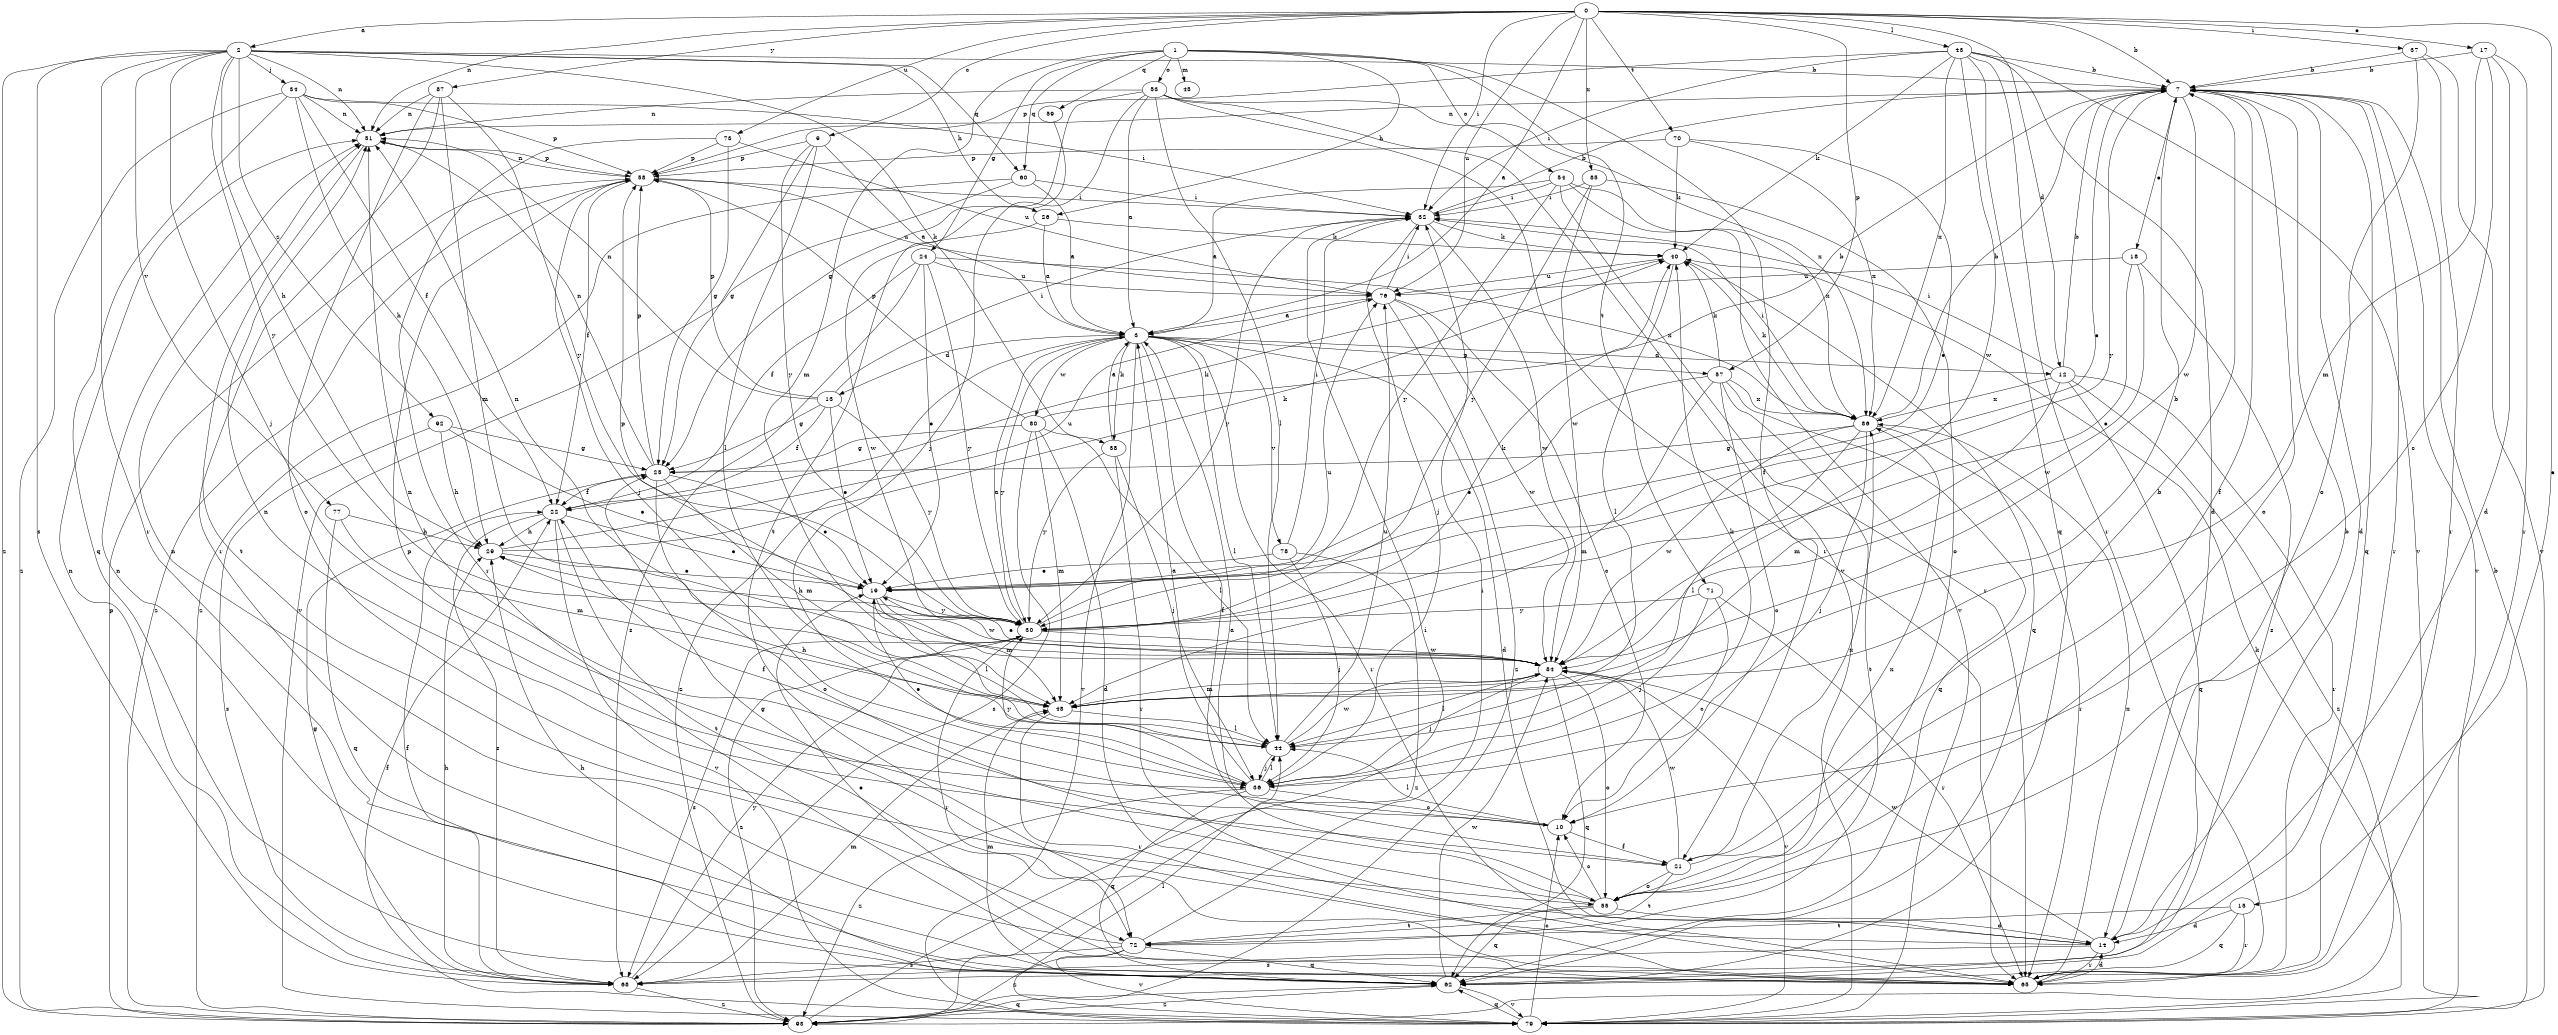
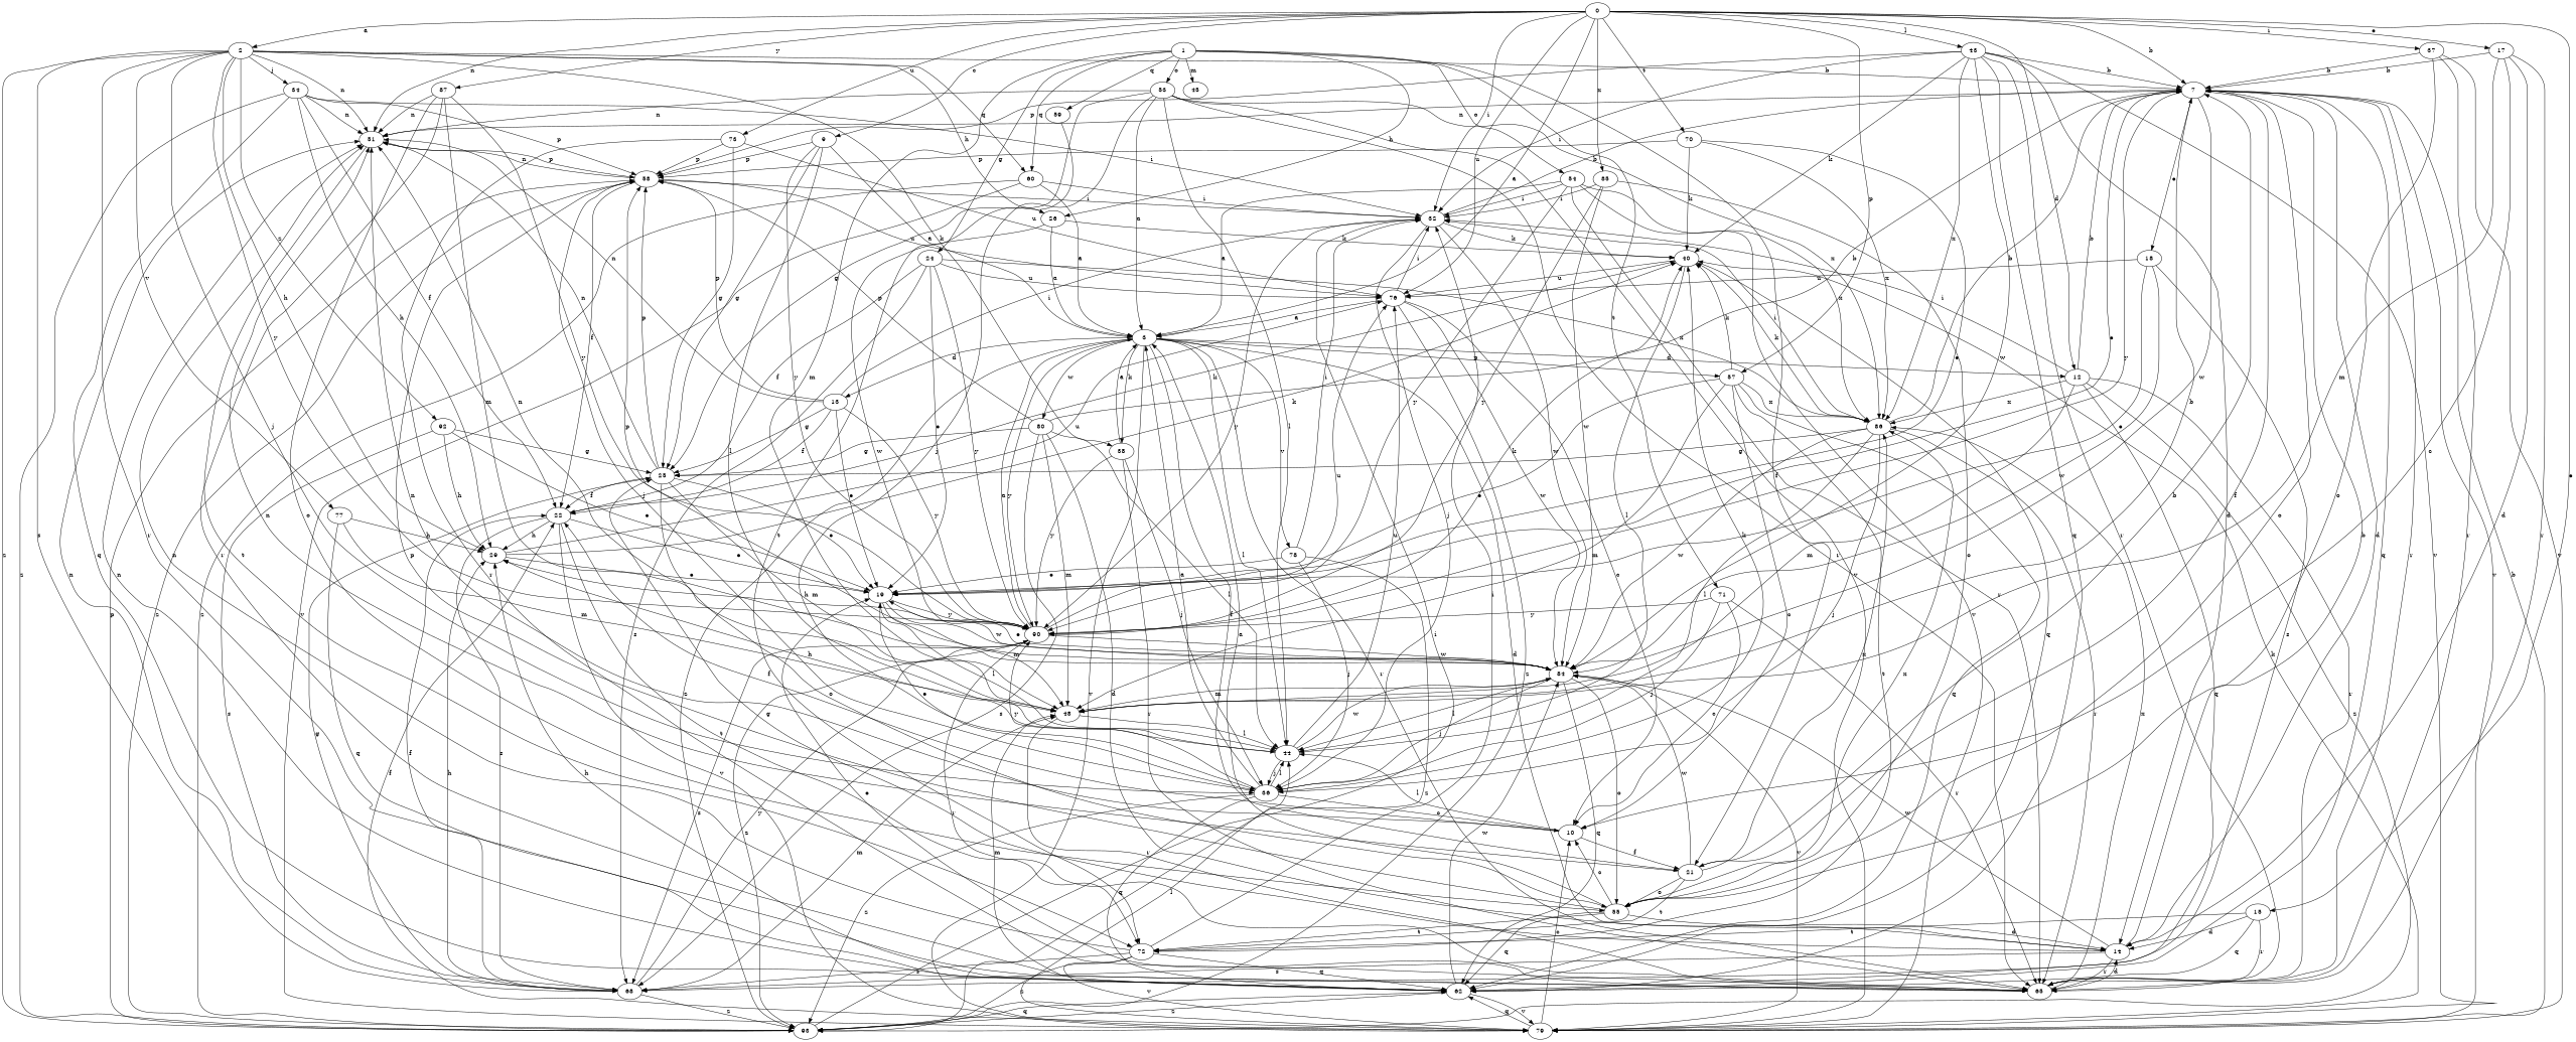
  strict digraph {
    0
    2
    3
    7
    9
    12
    15
    17
    n9 [label=37]
    32
    43
    51
    57
    70
    73
    76
    85
    87
    26
    60
    29
    34
    36
    38
    65
    68
    77
-   90 [label=30]
+   90
    92
    93
    21
    13
    14
    44
    78
    79
    80
    18
    19
    55
    62
    84
    25
    58
    48
    86
    72
    10
    40
    1
    24
    45
    53
    54
    59
    71
    22
    0 -> 2 [label=a]
    0 -> 3 [label=a]
    0 -> 7 [label=b]
    0 -> 9 [label=c]
    0 -> 12 [label=d]
    0 -> 15 [label=e]
    0 -> 17 [label=e]
    0 -> n9 [label=i]
    0 -> 32 [label=i]
    0 -> 43 [label=l]
    0 -> 51 [label=n]
    0 -> 57 [label=p]
    0 -> 70 [label=t]
    0 -> 73 [label=u]
    0 -> 76 [label=u]
    0 -> 85 [label=x]
    0 -> 87 [label=y]
    2 -> 7 [label=b]
    2 -> 51 [label=n]
    2 -> 26 [label=h]
    2 -> 60 [label=q]
    2 -> 29 [label=h]
    2 -> 34 [label=j]
    2 -> 36 [label=j]
    2 -> 38 [label=k]
    2 -> 65 [label=r]
    2 -> 68 [label=s]
    2 -> 77 [label=v]
    2 -> 90 [label=y]
    2 -> 92 [label=z]
    2 -> 93 [label=z]
    3 -> 12 [label=d]
    3 -> 57 [label=p]
    3 -> 38 [label=k]
    3 -> 65 [label=r]
    3 -> 90 [label=y]
    3 -> 93 [label=z]
    3 -> 21 [label=f]
    3 -> 13 [label=d]
    3 -> 14 [label=d]
    3 -> 44 [label=l]
    3 -> 78 [label=v]
    3 -> 79 [label=v]
    3 -> 80 [label=w]
    7 -> 51 [label=n]
    7 -> 65 [label=r]
    7 -> 90 [label=y]
    7 -> 21 [label=f]
    7 -> 14 [label=d]
    7 -> 79 [label=v]
    7 -> 18 [label=e]
    7 -> 19 [label=e]
    7 -> 55 [label=o]
    7 -> 62 [label=q]
    7 -> 84 [label=w]
    9 -> 3 [label=a]
    9 -> 90 [label=y]
    9 -> 44 [label=l]
    9 -> 25 [label=g]
    9 -> 58 [label=p]
    12 -> 7 [label=b]
    12 -> 32 [label=i]
    12 -> 65 [label=r]
    12 -> 93 [label=z]
    12 -> 62 [label=q]
    12 -> 48 [label=m]
    12 -> 86 [label=x]
    15 -> 65 [label=r]
    15 -> 14 [label=d]
    15 -> 62 [label=q]
    15 -> 72 [label=t]
    17 -> 7 [label=b]
    17 -> 65 [label=r]
    17 -> 14 [label=d]
    17 -> 48 [label=m]
    17 -> 10 [label=c]
    n9 -> 7 [label=b]
    n9 -> 65 [label=r]
    n9 -> 79 [label=v]
    n9 -> 55 [label=o]
    32 -> 7 [label=b]
    32 -> 36 [label=j]
    32 -> 90 [label=y]
    32 -> 84 [label=w]
    32 -> 40 [label=k]
    43 -> 7 [label=b]
    43 -> 32 [label=i]
    43 -> 65 [label=r]
    43 -> 14 [label=d]
    43 -> 79 [label=v]
    43 -> 62 [label=q]
    43 -> 84 [label=w]
    43 -> 58 [label=p]
    43 -> 86 [label=x]
    43 -> 40 [label=k]
    51 -> 58 [label=p]
    51 -> 72 [label=t]
    57 -> 19 [label=e]
    57 -> 62 [label=q]
    57 -> 48 [label=m]
    57 -> 86 [label=x]
    57 -> 72 [label=t]
    57 -> 10 [label=c]
    57 -> 40 [label=k]
    70 -> 19 [label=e]
    70 -> 58 [label=p]
    70 -> 86 [label=x]
    70 -> 40 [label=k]
    73 -> 76 [label=u]
    73 -> 65 [label=r]
    73 -> 25 [label=g]
    73 -> 58 [label=p]
    76 -> 3 [label=a]
    76 -> 32 [label=i]
    76 -> 93 [label=z]
    76 -> 84 [label=w]
    76 -> 10 [label=c]
    85 -> 32 [label=i]
    85 -> 90 [label=y]
    85 -> 55 [label=o]
    85 -> 84 [label=w]
    87 -> 51 [label=n]
    87 -> 65 [label=r]
    87 -> 90 [label=y]
    87 -> 55 [label=o]
    87 -> 48 [label=m]
    26 -> 3 [label=a]
    26 -> 84 [label=w]
    26 -> 40 [label=k]
    60 -> 3 [label=a]
    60 -> 32 [label=i]
    60 -> 93 [label=z]
    60 -> 79 [label=v]
    29 -> 76 [label=u]
    29 -> 19 [label=e]
    29 -> 40 [label=k]
    34 -> 32 [label=i]
    34 -> 51 [label=n]
    34 -> 29 [label=h]
    34 -> 93 [label=z]
    34 -> 62 [label=q]
    34 -> 58 [label=p]
    34 -> 22 [label=f]
    36 -> 3 [label=a]
    36 -> 90 [label=y]
    36 -> 93 [label=z]
    36 -> 44 [label=l]
    36 -> 19 [label=e]
    36 -> 62 [label=q]
    36 -> 10 [label=c]
    36 -> 40 [label=k]
    38 -> 3 [label=a]
    38 -> 36 [label=j]
    38 -> 65 [label=r]
    38 -> 90 [label=y]
    65 -> 14 [label=d]
    65 -> 19 [label=e]
    65 -> 86 [label=x]
    68 -> 51 [label=n]
    68 -> 29 [label=h]
    68 -> 90 [label=y]
    68 -> 93 [label=z]
    68 -> 25 [label=g]
    68 -> 48 [label=m]
    68 -> 22 [label=f]
    77 -> 29 [label=h]
    77 -> 62 [label=q]
    77 -> 48 [label=m]
    90 -> 3 [label=a]
    90 -> 76 [label=u]
    90 -> 29 [label=h]
    90 -> 65 [label=r]
    90 -> 68 [label=s]
    90 -> 93 [label=z]
    90 -> 84 [label=w]
    90 -> 40 [label=k]
    92 -> 29 [label=h]
    92 -> 68 [label=s]
    92 -> 19 [label=e]
    92 -> 25 [label=g]
    93 -> 32 [label=i]
    93 -> 62 [label=q]
    93 -> 58 [label=p]
    21 -> 7 [label=b]
    21 -> 51 [label=n]
    21 -> 55 [label=o]
    21 -> 84 [label=w]
    21 -> 86 [label=x]
    21 -> 72 [label=t]
    13 -> 32 [label=i]
    13 -> 51 [label=n]
    13 -> 90 [label=y]
    13 -> 19 [label=e]
    13 -> 25 [label=g]
    13 -> 58 [label=p]
    13 -> 22 [label=f]
    14 -> 7 [label=b]
    14 -> 65 [label=r]
    14 -> 68 [label=s]
    14 -> 84 [label=w]
    14 -> 25 [label=g]
    44 -> 76 [label=u]
    44 -> 29 [label=h]
    44 -> 36 [label=j]
    44 -> 84 [label=w]
    78 -> 32 [label=i]
    78 -> 36 [label=j]
    78 -> 93 [label=z]
    78 -> 19 [label=e]
    79 -> 7 [label=b]
    79 -> 44 [label=l]
    79 -> 62 [label=q]
    79 -> 10 [label=c]
    79 -> 40 [label=k]
    79 -> 22 [label=f]
    80 -> 7 [label=b]
    80 -> 68 [label=s]
    80 -> 14 [label=d]
    80 -> 44 [label=l]
    80 -> 25 [label=g]
    80 -> 58 [label=p]
    80 -> 48 [label=m]
    18 -> 76 [label=u]
    18 -> 68 [label=s]
    18 -> 19 [label=e]
    18 -> 84 [label=w]
    19 -> 90 [label=y]
    19 -> 44 [label=l]
    19 -> 84 [label=w]
    19 -> 48 [label=m]
    55 -> 3 [label=a]
    55 -> 14 [label=d]
    55 -> 62 [label=q]
    55 -> 58 [label=p]
    55 -> 86 [label=x]
    55 -> 72 [label=t]
    55 -> 10 [label=c]
    62 -> 51 [label=n]
    62 -> 29 [label=h]
    62 -> 93 [label=z]
    62 -> 79 [label=v]
    62 -> 84 [label=w]
    62 -> 48 [label=m]
    84 -> 51 [label=n]
    84 -> 36 [label=j]
    84 -> 44 [label=l]
    84 -> 79 [label=v]
    84 -> 19 [label=e]
    84 -> 55 [label=o]
    84 -> 62 [label=q]
    84 -> 58 [label=p]
    84 -> 48 [label=m]
    25 -> 51 [label=n]
    25 -> 19 [label=e]
    25 -> 55 [label=o]
    25 -> 58 [label=p]
    25 -> 48 [label=m]
    25 -> 22 [label=f]
    58 -> 32 [label=i]
    58 -> 51 [label=n]
    58 -> 76 [label=u]
    58 -> 36 [label=j]
    58 -> 93 [label=z]
    58 -> 22 [label=f]
    48 -> 7 [label=b]
    48 -> 65 [label=r]
    48 -> 44 [label=l]
    86 -> 7 [label=b]
    86 -> 32 [label=i]
    86 -> 36 [label=j]
    86 -> 65 [label=r]
    86 -> 44 [label=l]
    86 -> 84 [label=w]
    86 -> 25 [label=g]
    86 -> 40 [label=k]
    72 -> 32 [label=i]
    72 -> 51 [label=n]
    72 -> 68 [label=s]
    72 -> 93 [label=z]
    72 -> 79 [label=v]
    72 -> 62 [label=q]
    10 -> 51 [label=n]
    10 -> 21 [label=f]
    10 -> 44 [label=l]
    10 -> 22 [label=f]
    40 -> 76 [label=u]
    40 -> 44 [label=l]
    40 -> 62 [label=q]
    1 -> 26 [label=h]
    1 -> 60 [label=q]
    1 -> 21 [label=f]
    1 -> 48 [label=m]
    1 -> 24 [label=g]
    1 -> 45 [label=m]
    1 -> 53 [label=o]
    1 -> 54 [label=o]
    1 -> 59 [label=q]
    1 -> 71 [label=t]
    24 -> 76 [label=u]
    24 -> 68 [label=s]
    24 -> 90 [label=y]
    24 -> 19 [label=e]
    24 -> 86 [label=x]
    24 -> 22 [label=f]
    53 -> 3 [label=a]
    53 -> 51 [label=n]
    53 -> 36 [label=j]
    53 -> 65 [label=r]
    53 -> 44 [label=l]
    53 -> 79 [label=v]
    53 -> 25 [label=g]
    53 -> 86 [label=x]
    54 -> 3 [label=a]
    54 -> 32 [label=i]
    54 -> 65 [label=r]
    54 -> 90 [label=y]
    54 -> 79 [label=v]
    54 -> 86 [label=x]
    59 -> 72 [label=t]
    71 -> 36 [label=j]
    71 -> 65 [label=r]
    71 -> 90 [label=y]
    71 -> 10 [label=c]
    22 -> 29 [label=h]
    22 -> 68 [label=s]
    22 -> 79 [label=v]
    22 -> 19 [label=e]
    22 -> 72 [label=t]
    22 -> 40 [label=k]
  }
